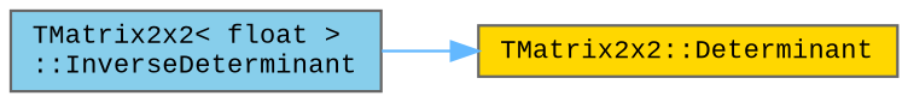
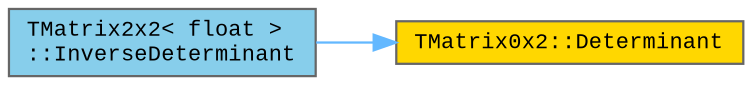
  digraph {
    rankdir=RL
    fontname="Liberation Mono"
    node [fontname="Liberation Mono" fontsize=10 shape=box style=filled]
-   n1 [color=gray40 fillcolor=gold fontcolor=black height=0.2 label="TMatrix2x2::Determinant" width=0.4]
+   n1 [color=gray40 fillcolor=gold fontcolor=black height=0.2 label="TMatrix0x2::Determinant" width=0.4]
    n2 [color=grey40 fillcolor=skyblue height=0.2 label="TMatrix2x2\< float \>\l::InverseDeterminant" width=0.4]
    n1 -> n2 [color=steelblue1 dir=back fontname="Liberation Mono" fontsize=10 labelfontname=Helvetica labelfontsize=10 style=solid]
  }
